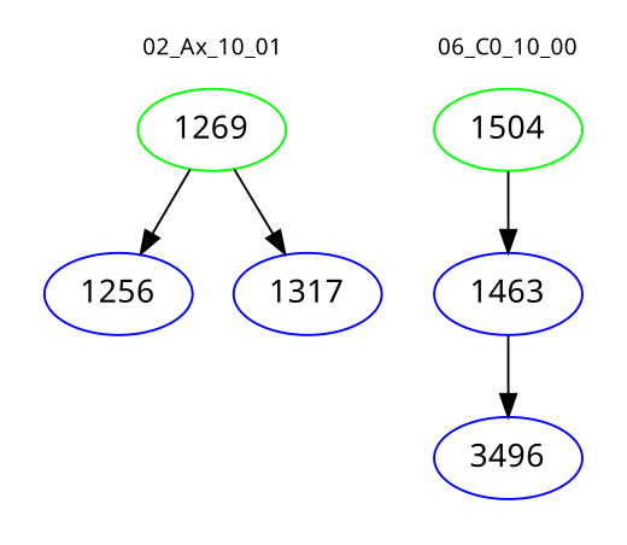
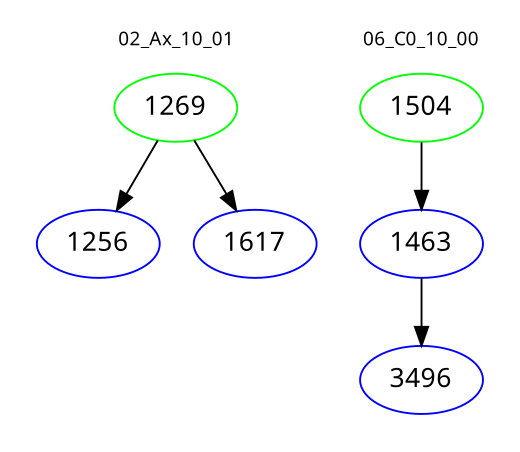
  digraph {
    fontname="Noto Sans"
    node [color=blue fontname="Noto Sans"]
    edge [color=black fontname="Noto Sans"]
    n1 [color=green label=1269]
    n2 [label=1256]
-   n3 [label=1317]
+   n3 [label=1617]
    n4 [color=green label=1504]
    n5 [label=1463]
    n6 [label=3496]
    subgraph cluster_1 {
      color=white
      fontsize=10
      label="02_Ax_10_01"
      n1
      n2
      n3
    }
    subgraph cluster_2 {
      color=white
      fontsize=10
      label="06_C0_10_00"
      n4
      n5
      n6
    }
    n1 -> n2
    n1 -> n3
    n4 -> n5
    n5 -> n6
  }
